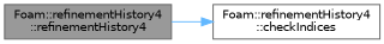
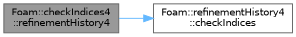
  digraph {
    rankdir=LR
    node [fontname=Helvetica fontsize=10 shape=box style=filled]
-   n1 [color=gray40 fillcolor=grey60 fontcolor=black height=0.2 label="Foam::refinementHistory4\l::refinementHistory4" width=0.4]
+   n1 [color=gray40 fillcolor=grey60 fontcolor=black height=0.2 label="Foam::checkIndices4\l::refinementHistory4" width=0.4]
    n2 [color=grey40 fillcolor=white height=0.2 label="Foam::refinementHistory4\l::checkIndices" width=0.4]
    n1 -> n2 [color=steelblue1 fontname=Helvetica fontsize=10 labelfontname=Helvetica labelfontsize=10 style=solid]
  }
